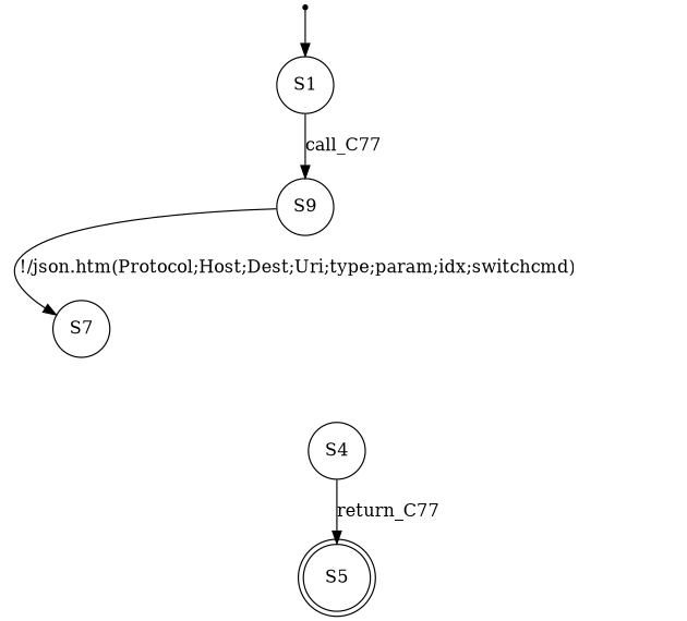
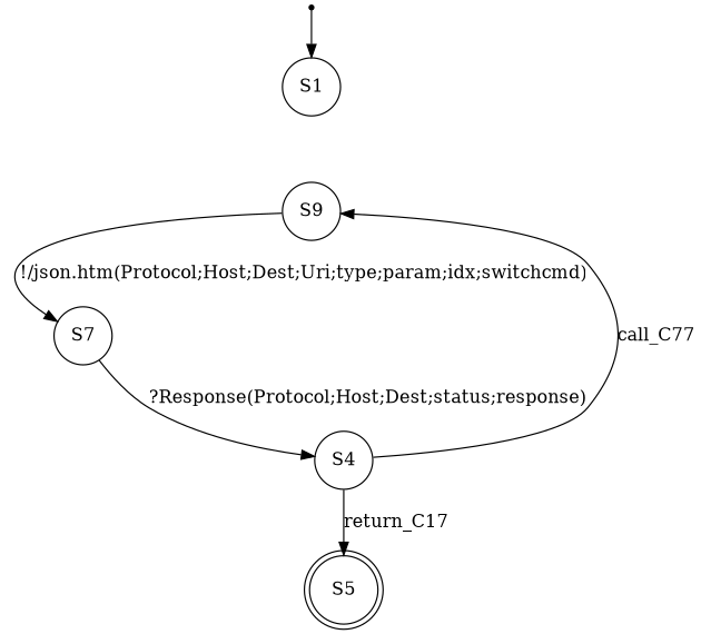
  digraph {
    node [shape=circle]
    S00 [shape=point]
    n2 [label=S1]
    n3 [label=S9]
    n4 [label=S7]
    n5 [label=S4]
    n6 [label=S5 shape=doublecircle]
    S00 -> n2
-   n2 -> n3 [label=call_C77]
+   n5 -> n3 [label=call_C77]
    n3 -> n4 [label="!/json.htm(Protocol;Host;Dest;Uri;type;param;idx;switchcmd)"]
-   n5 -> n6 [label=return_C77]
+   n4 -> n5 [label="?Response(Protocol;Host;Dest;status;response)"]
+   n5 -> n6 [label=return_C17]
  }
